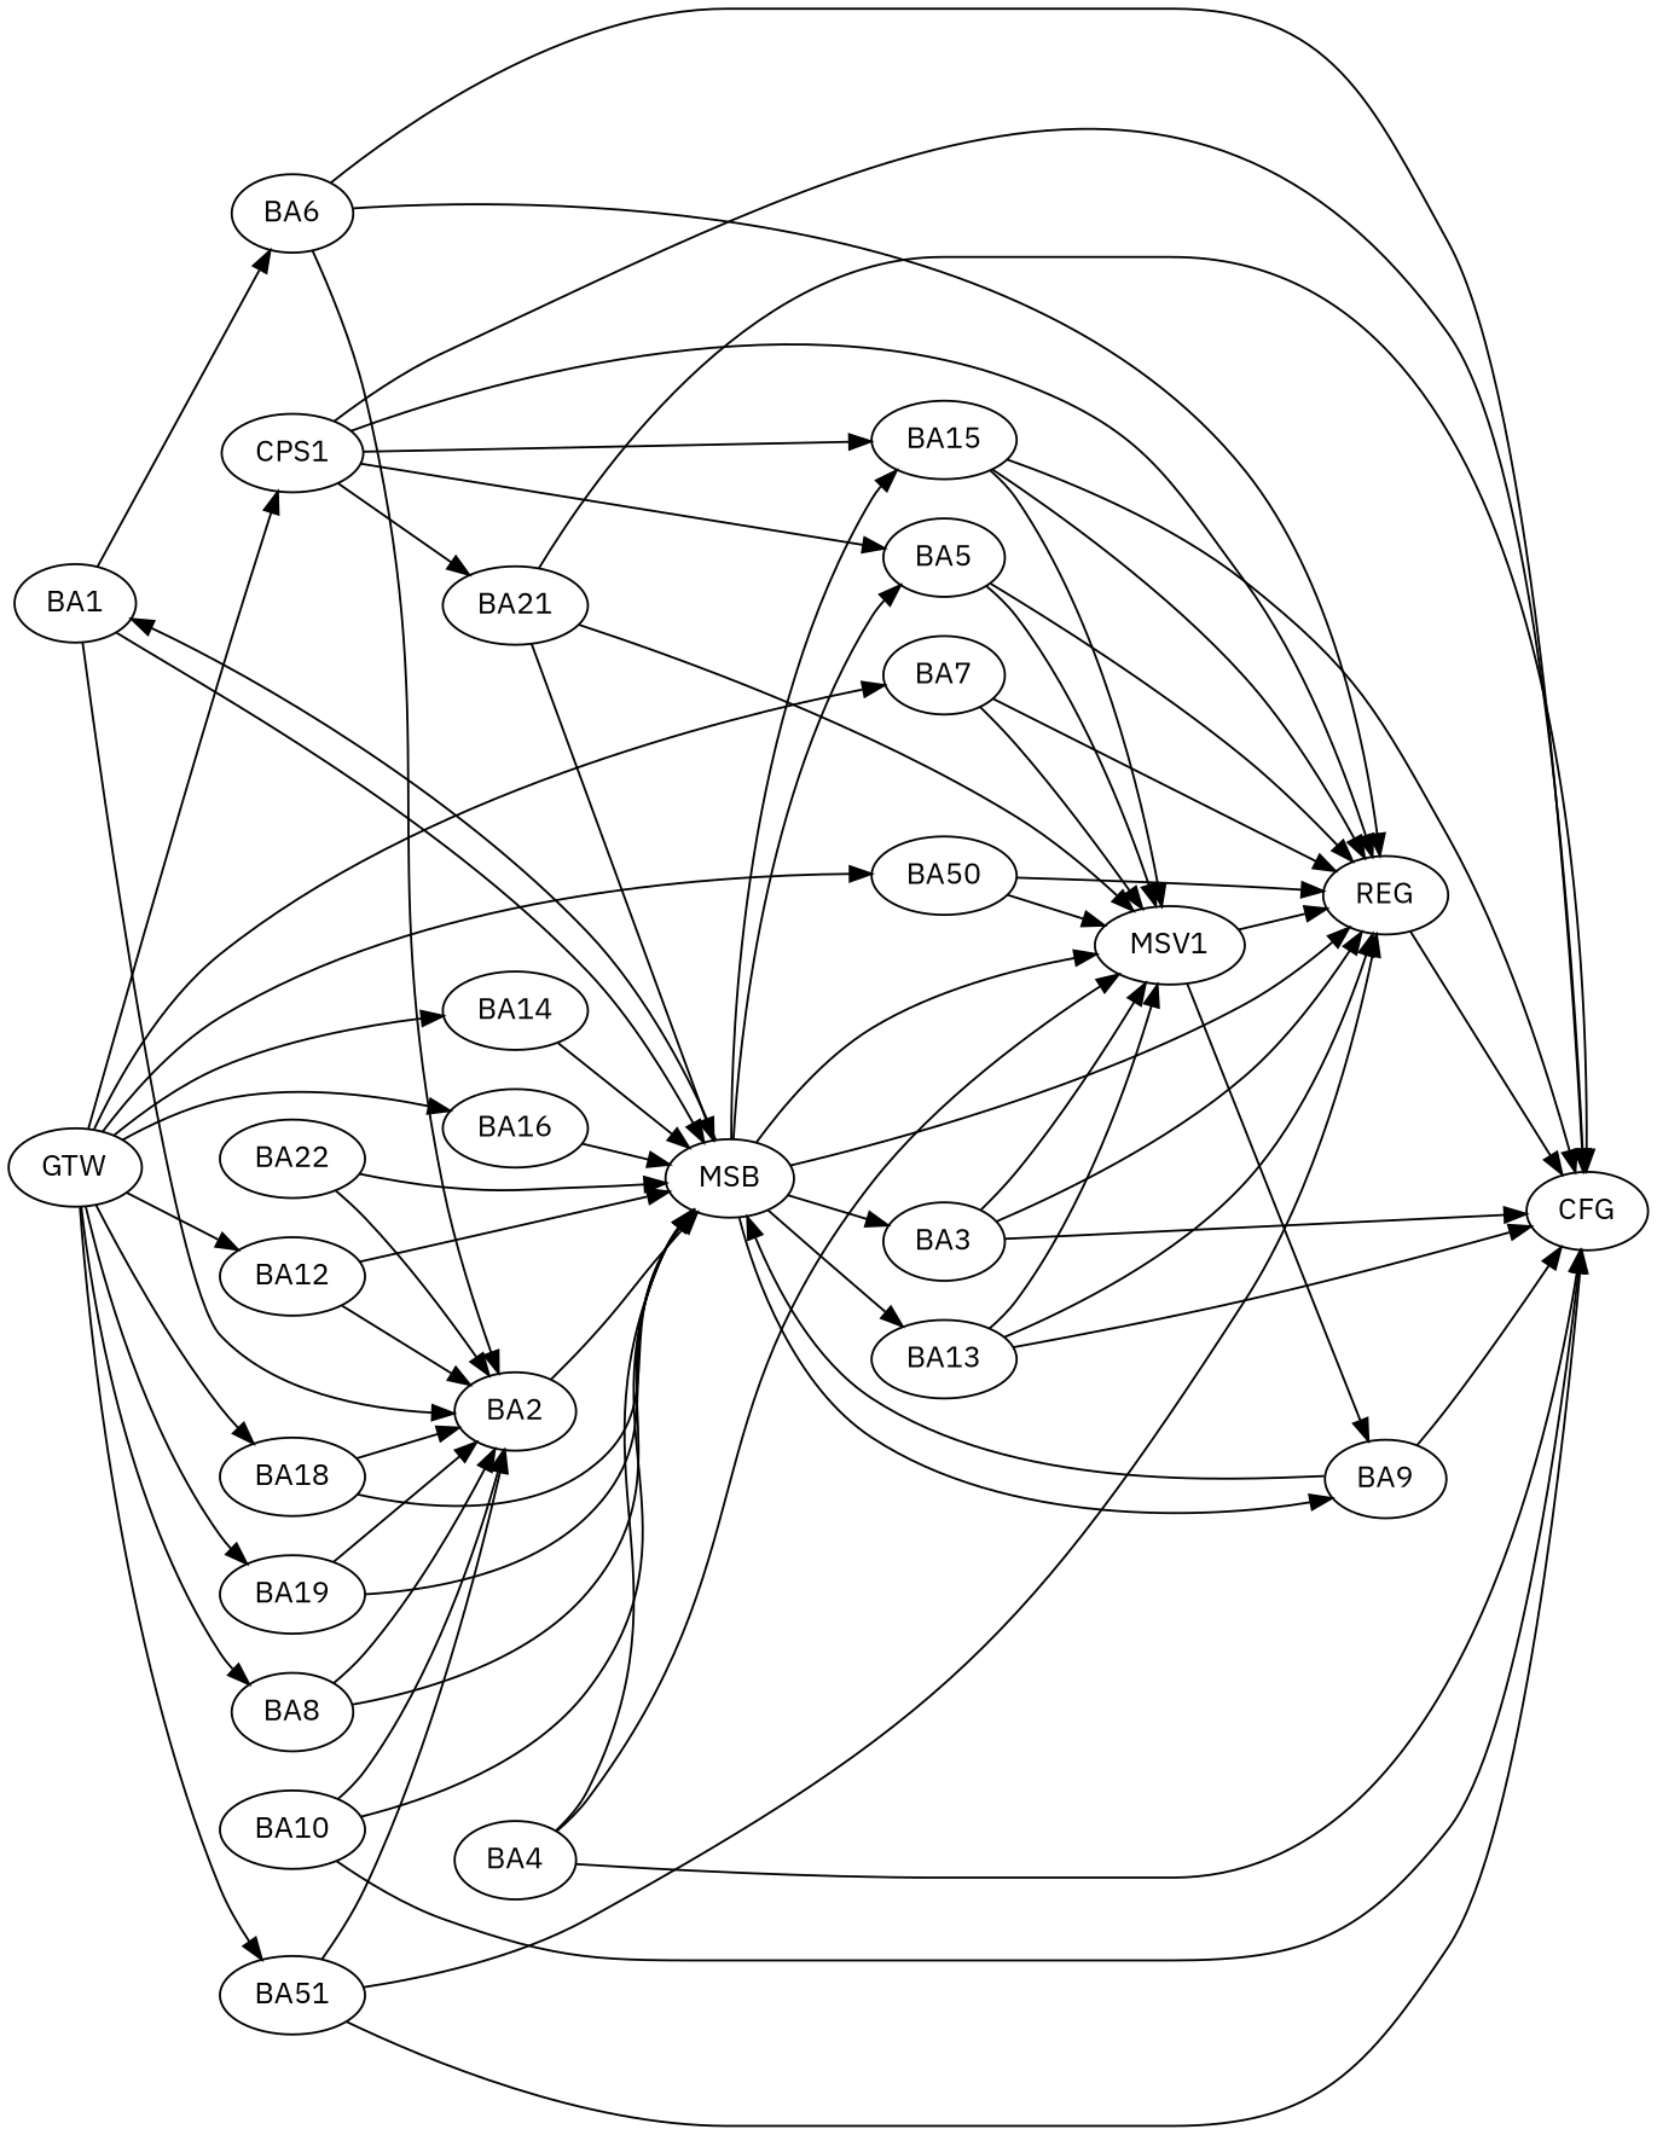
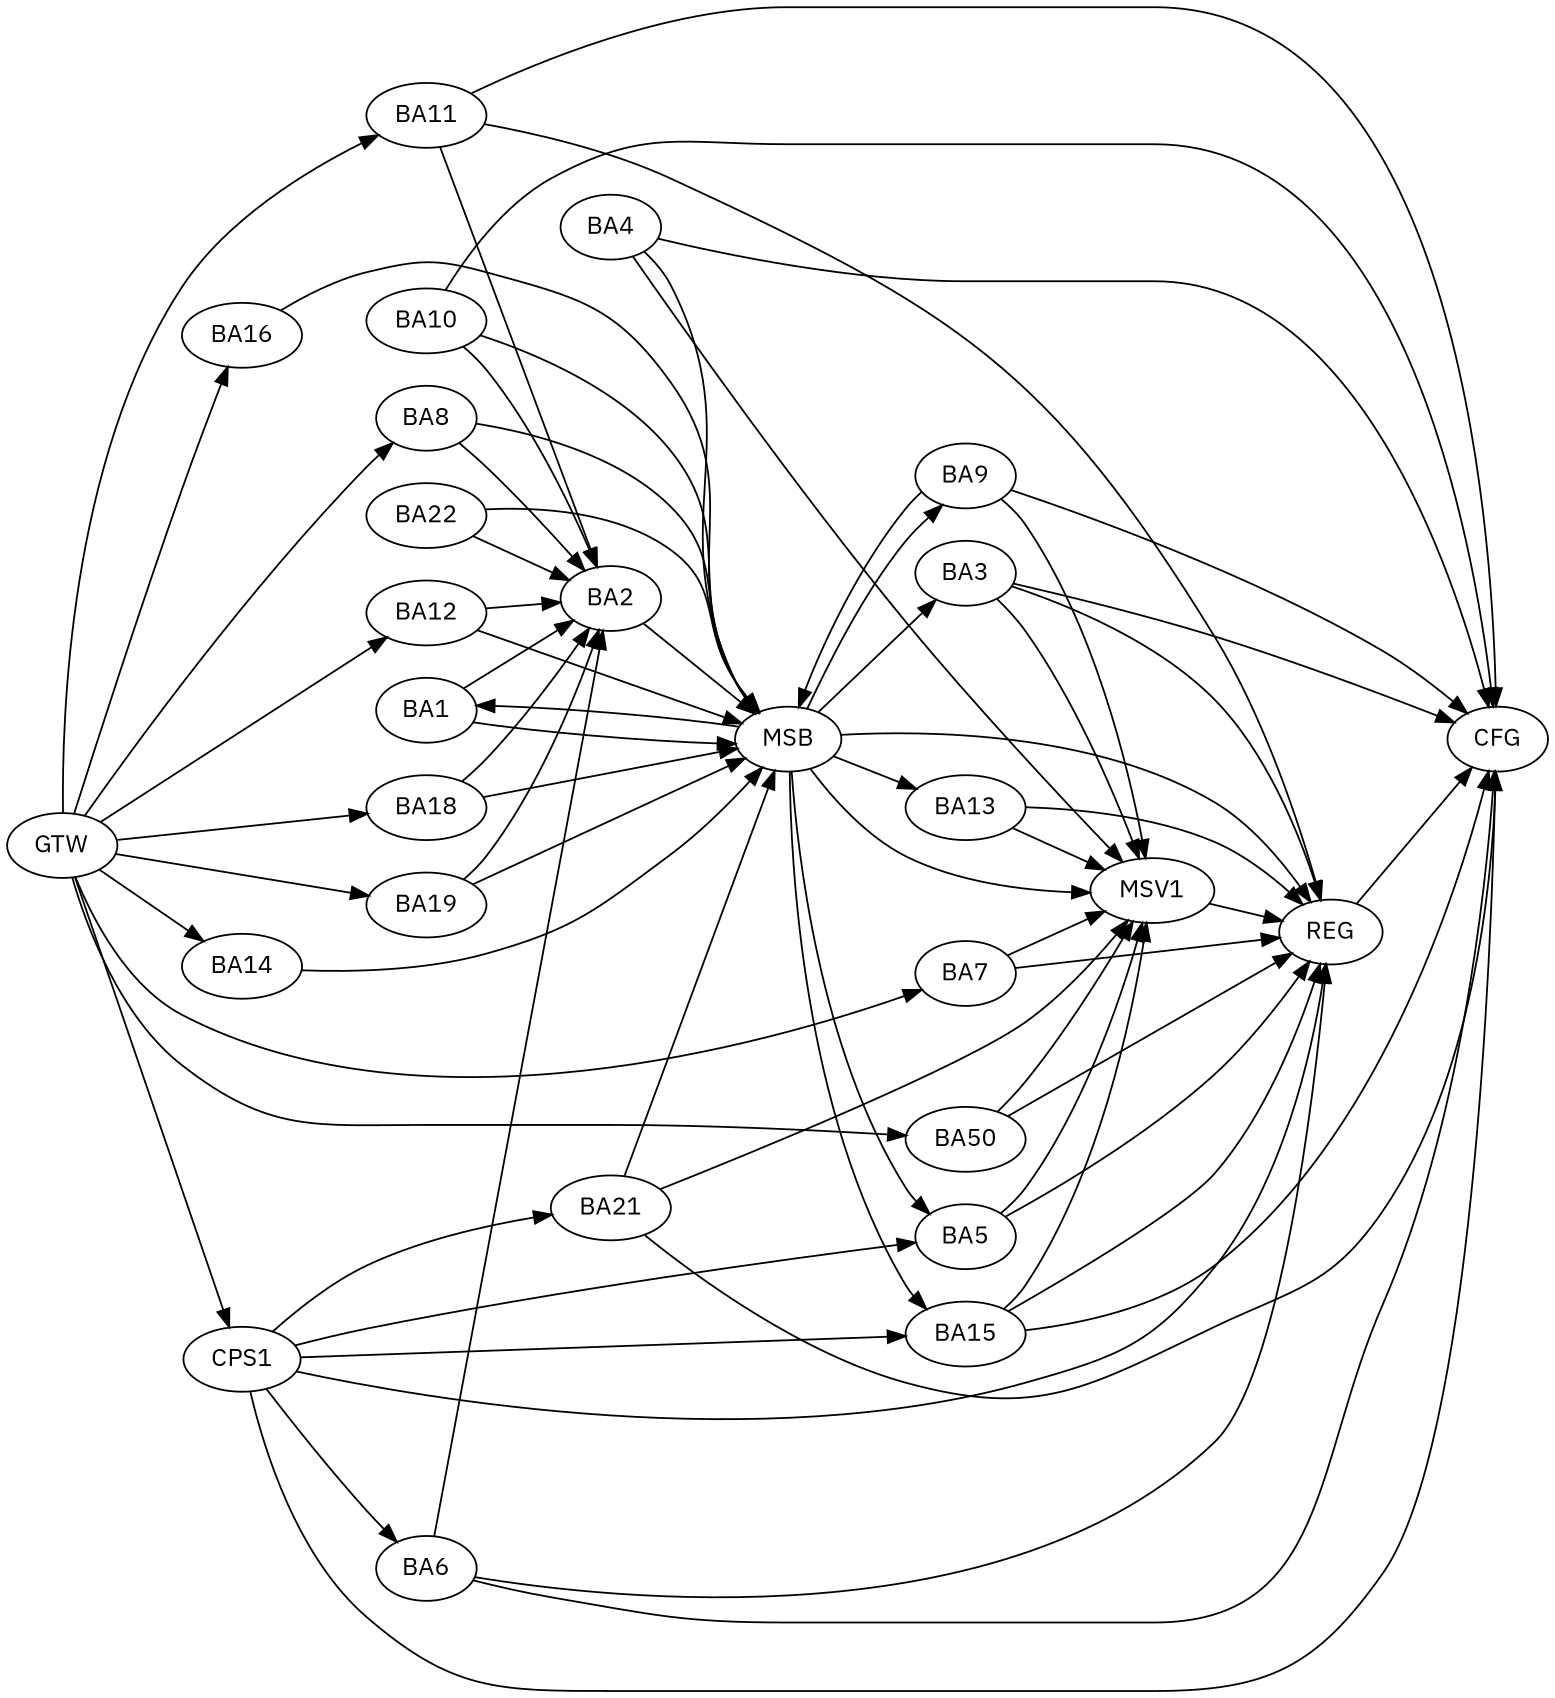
  strict digraph {
    fontname="IBM Plex Sans"
    rankdir=LR
    node [fontname="IBM Plex Sans"]
    edge [fontname="IBM Plex Sans"]
    n1 [label=BA1]
    n2 [label=BA2]
    n3 [label=MSB]
    n4 [label=BA3]
    n5 [label=REG]
    n6 [label=MSV1]
    n7 [label=BA5]
    n8 [label=BA9]
    n9 [label=BA13]
    n10 [label=BA15]
    n11 [label=CFG]
    n12 [label=BA4]
    n13 [label=BA6]
    n14 [label=BA7]
    n15 [label=BA8]
    n16 [label=BA10]
-   n17 [label=BA51]
+   n17 [label=BA11]
    n18 [label=BA12]
    n19 [label=BA14]
    n20 [label=BA16]
    n21 [label=BA18]
    n22 [label=BA19]
    n23 [label=BA50]
    n24 [label=BA21]
    n25 [label=BA22]
    n26 [label=CPS1]
    n27 [label=GTW]
    n1 -> n2
    n1 -> n3
    n2 -> n3
    n3 -> n1
    n3 -> n4
    n3 -> n5
    n3 -> n6
    n3 -> n7
    n3 -> n8
    n3 -> n9
    n3 -> n10
    n4 -> n5
    n4 -> n6
    n4 -> n11
    n5 -> n11
    n6 -> n5
    n7 -> n5
    n7 -> n6
    n8 -> n3
-   n6 -> n8
+   n8 -> n6
    n8 -> n11
    n9 -> n5
    n9 -> n6
-   n9 -> n11
    n10 -> n5
    n10 -> n6
    n10 -> n11
    n12 -> n3
    n12 -> n6
    n12 -> n11
    n13 -> n2
    n13 -> n5
    n13 -> n11
    n14 -> n5
    n14 -> n6
    n15 -> n2
    n15 -> n3
    n16 -> n2
    n16 -> n3
    n16 -> n11
    n17 -> n2
    n17 -> n5
    n17 -> n11
    n18 -> n2
    n18 -> n3
    n19 -> n3
    n20 -> n3
    n21 -> n2
    n21 -> n3
    n22 -> n2
    n22 -> n3
    n23 -> n5
    n23 -> n6
    n24 -> n3
    n24 -> n6
    n24 -> n11
    n25 -> n2
    n25 -> n3
    n26 -> n5
    n26 -> n7
    n26 -> n10
    n26 -> n11
-   n1 -> n13
+   n26 -> n13
    n26 -> n24
    n27 -> n14
    n27 -> n15
    n27 -> n17
    n27 -> n18
    n27 -> n19
    n27 -> n20
    n27 -> n21
    n27 -> n22
    n27 -> n23
    n27 -> n26
  }
